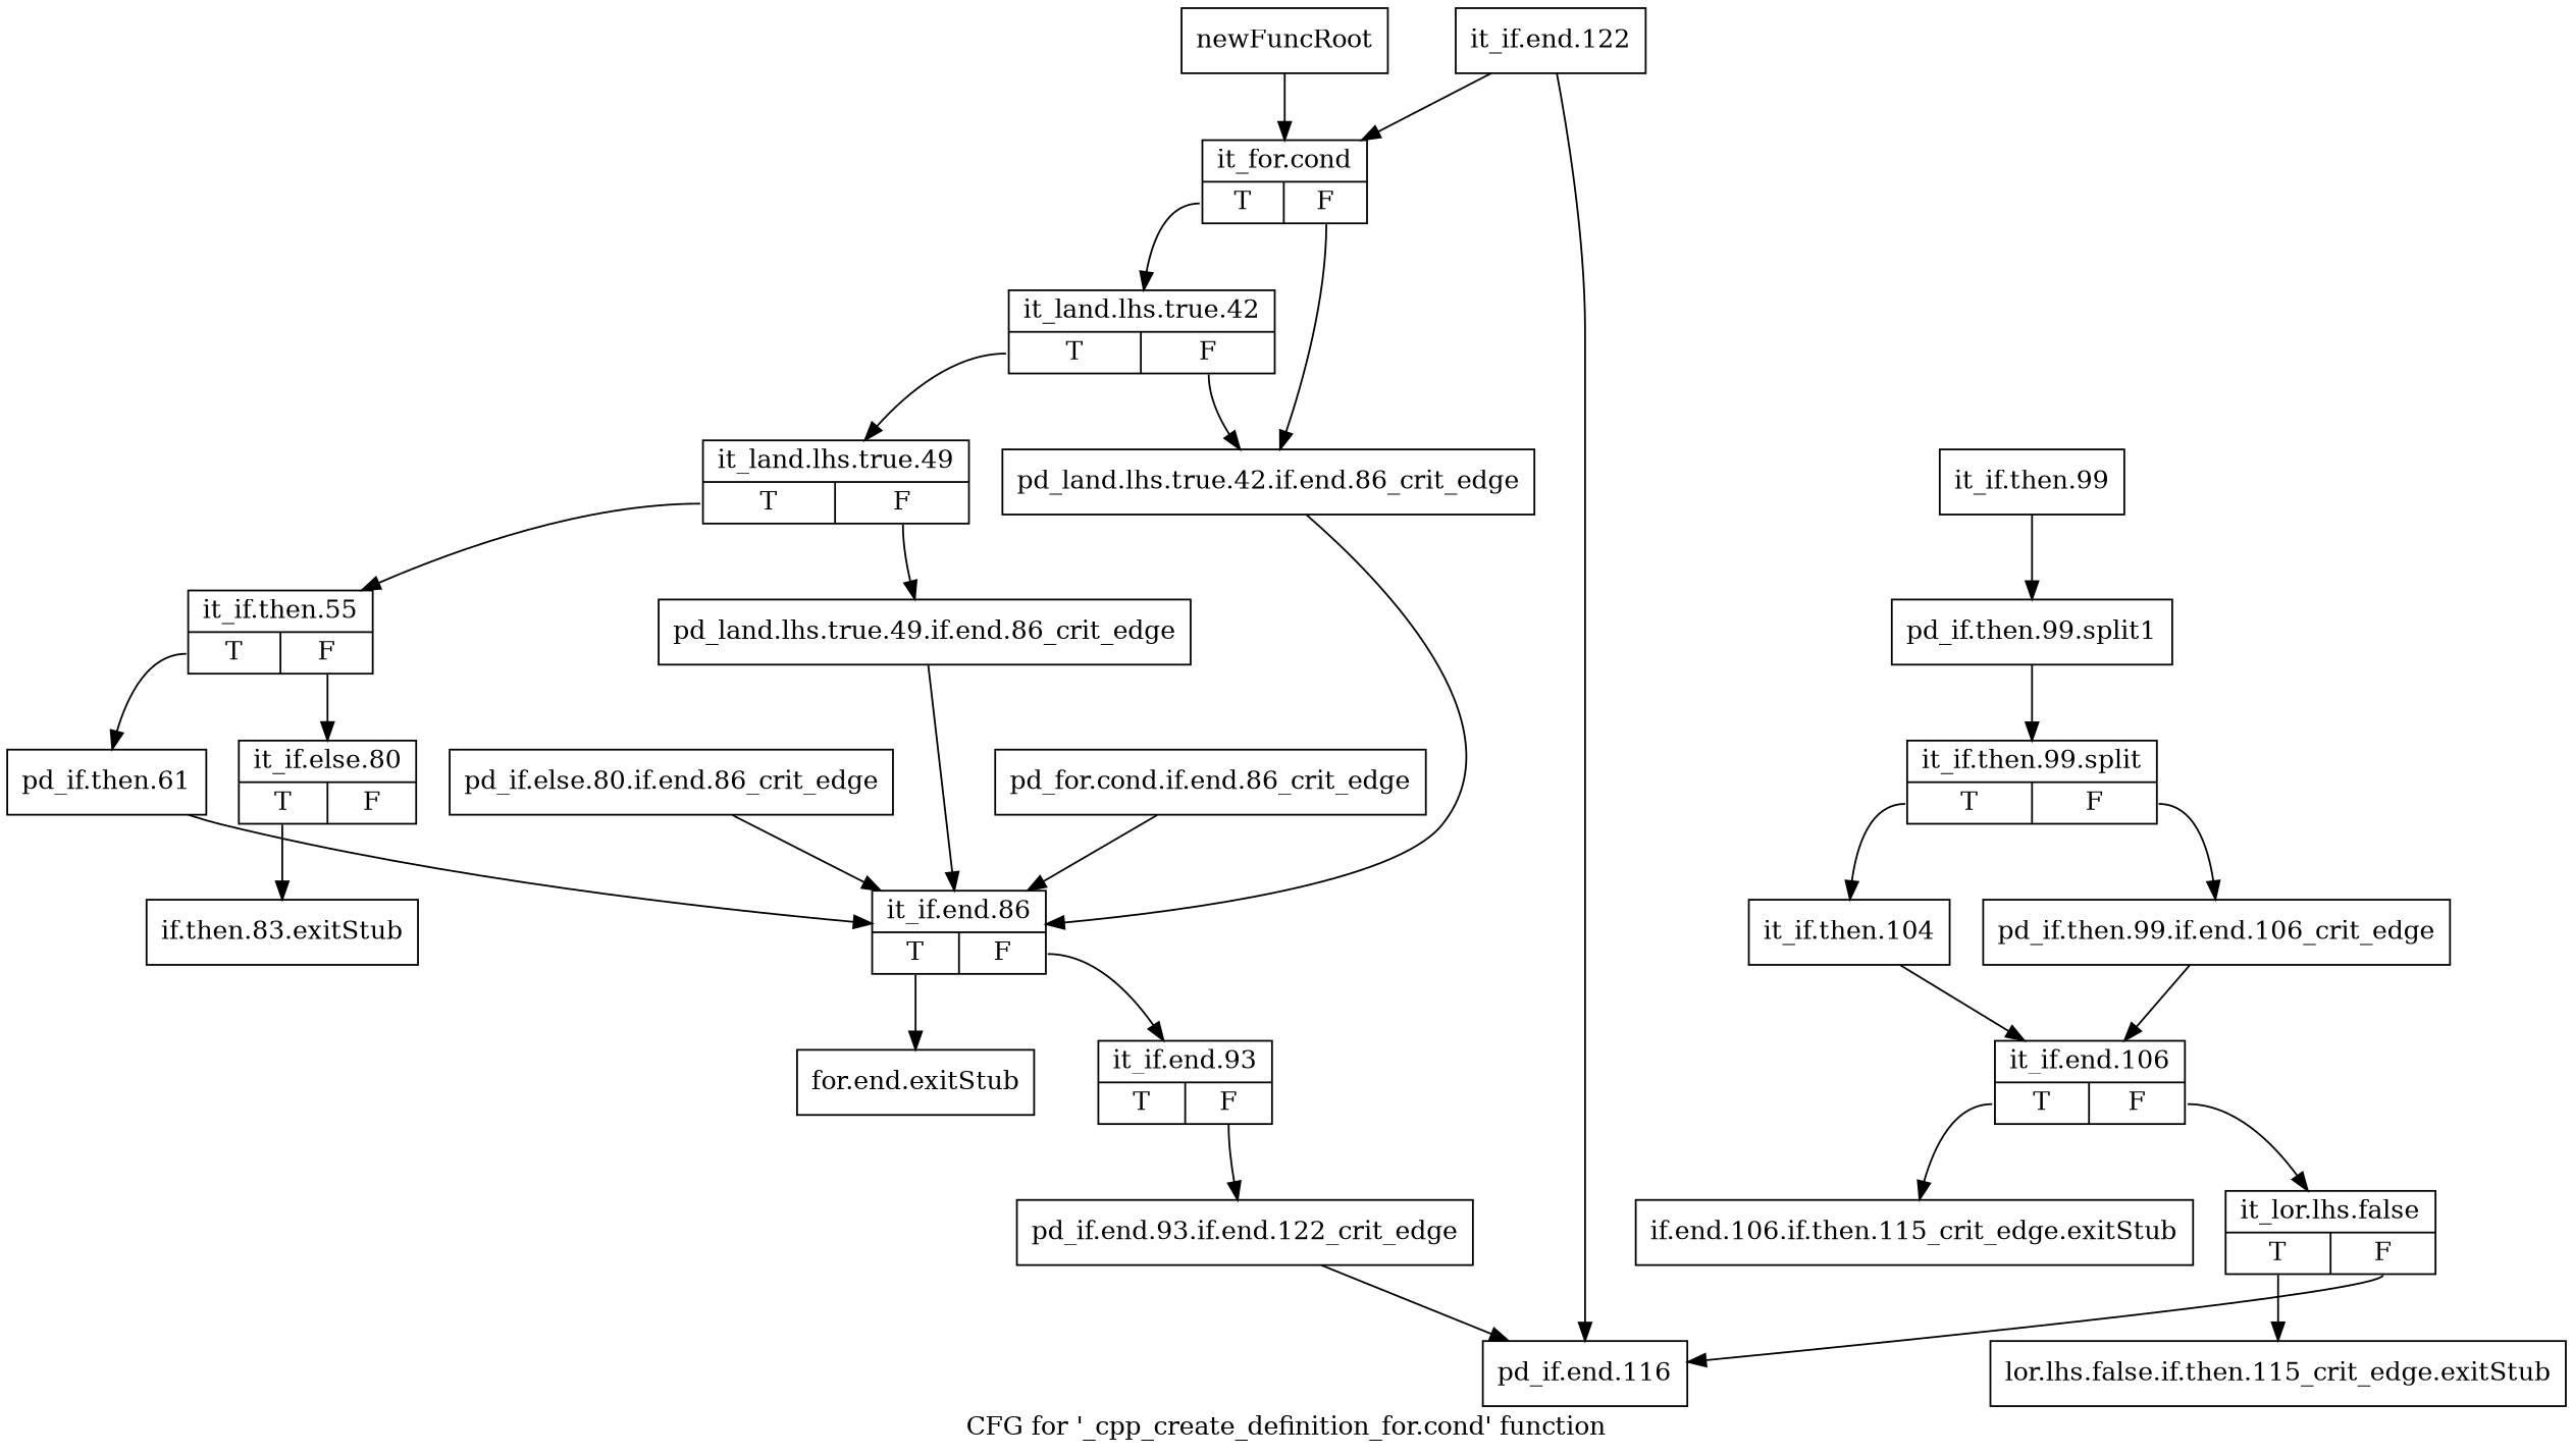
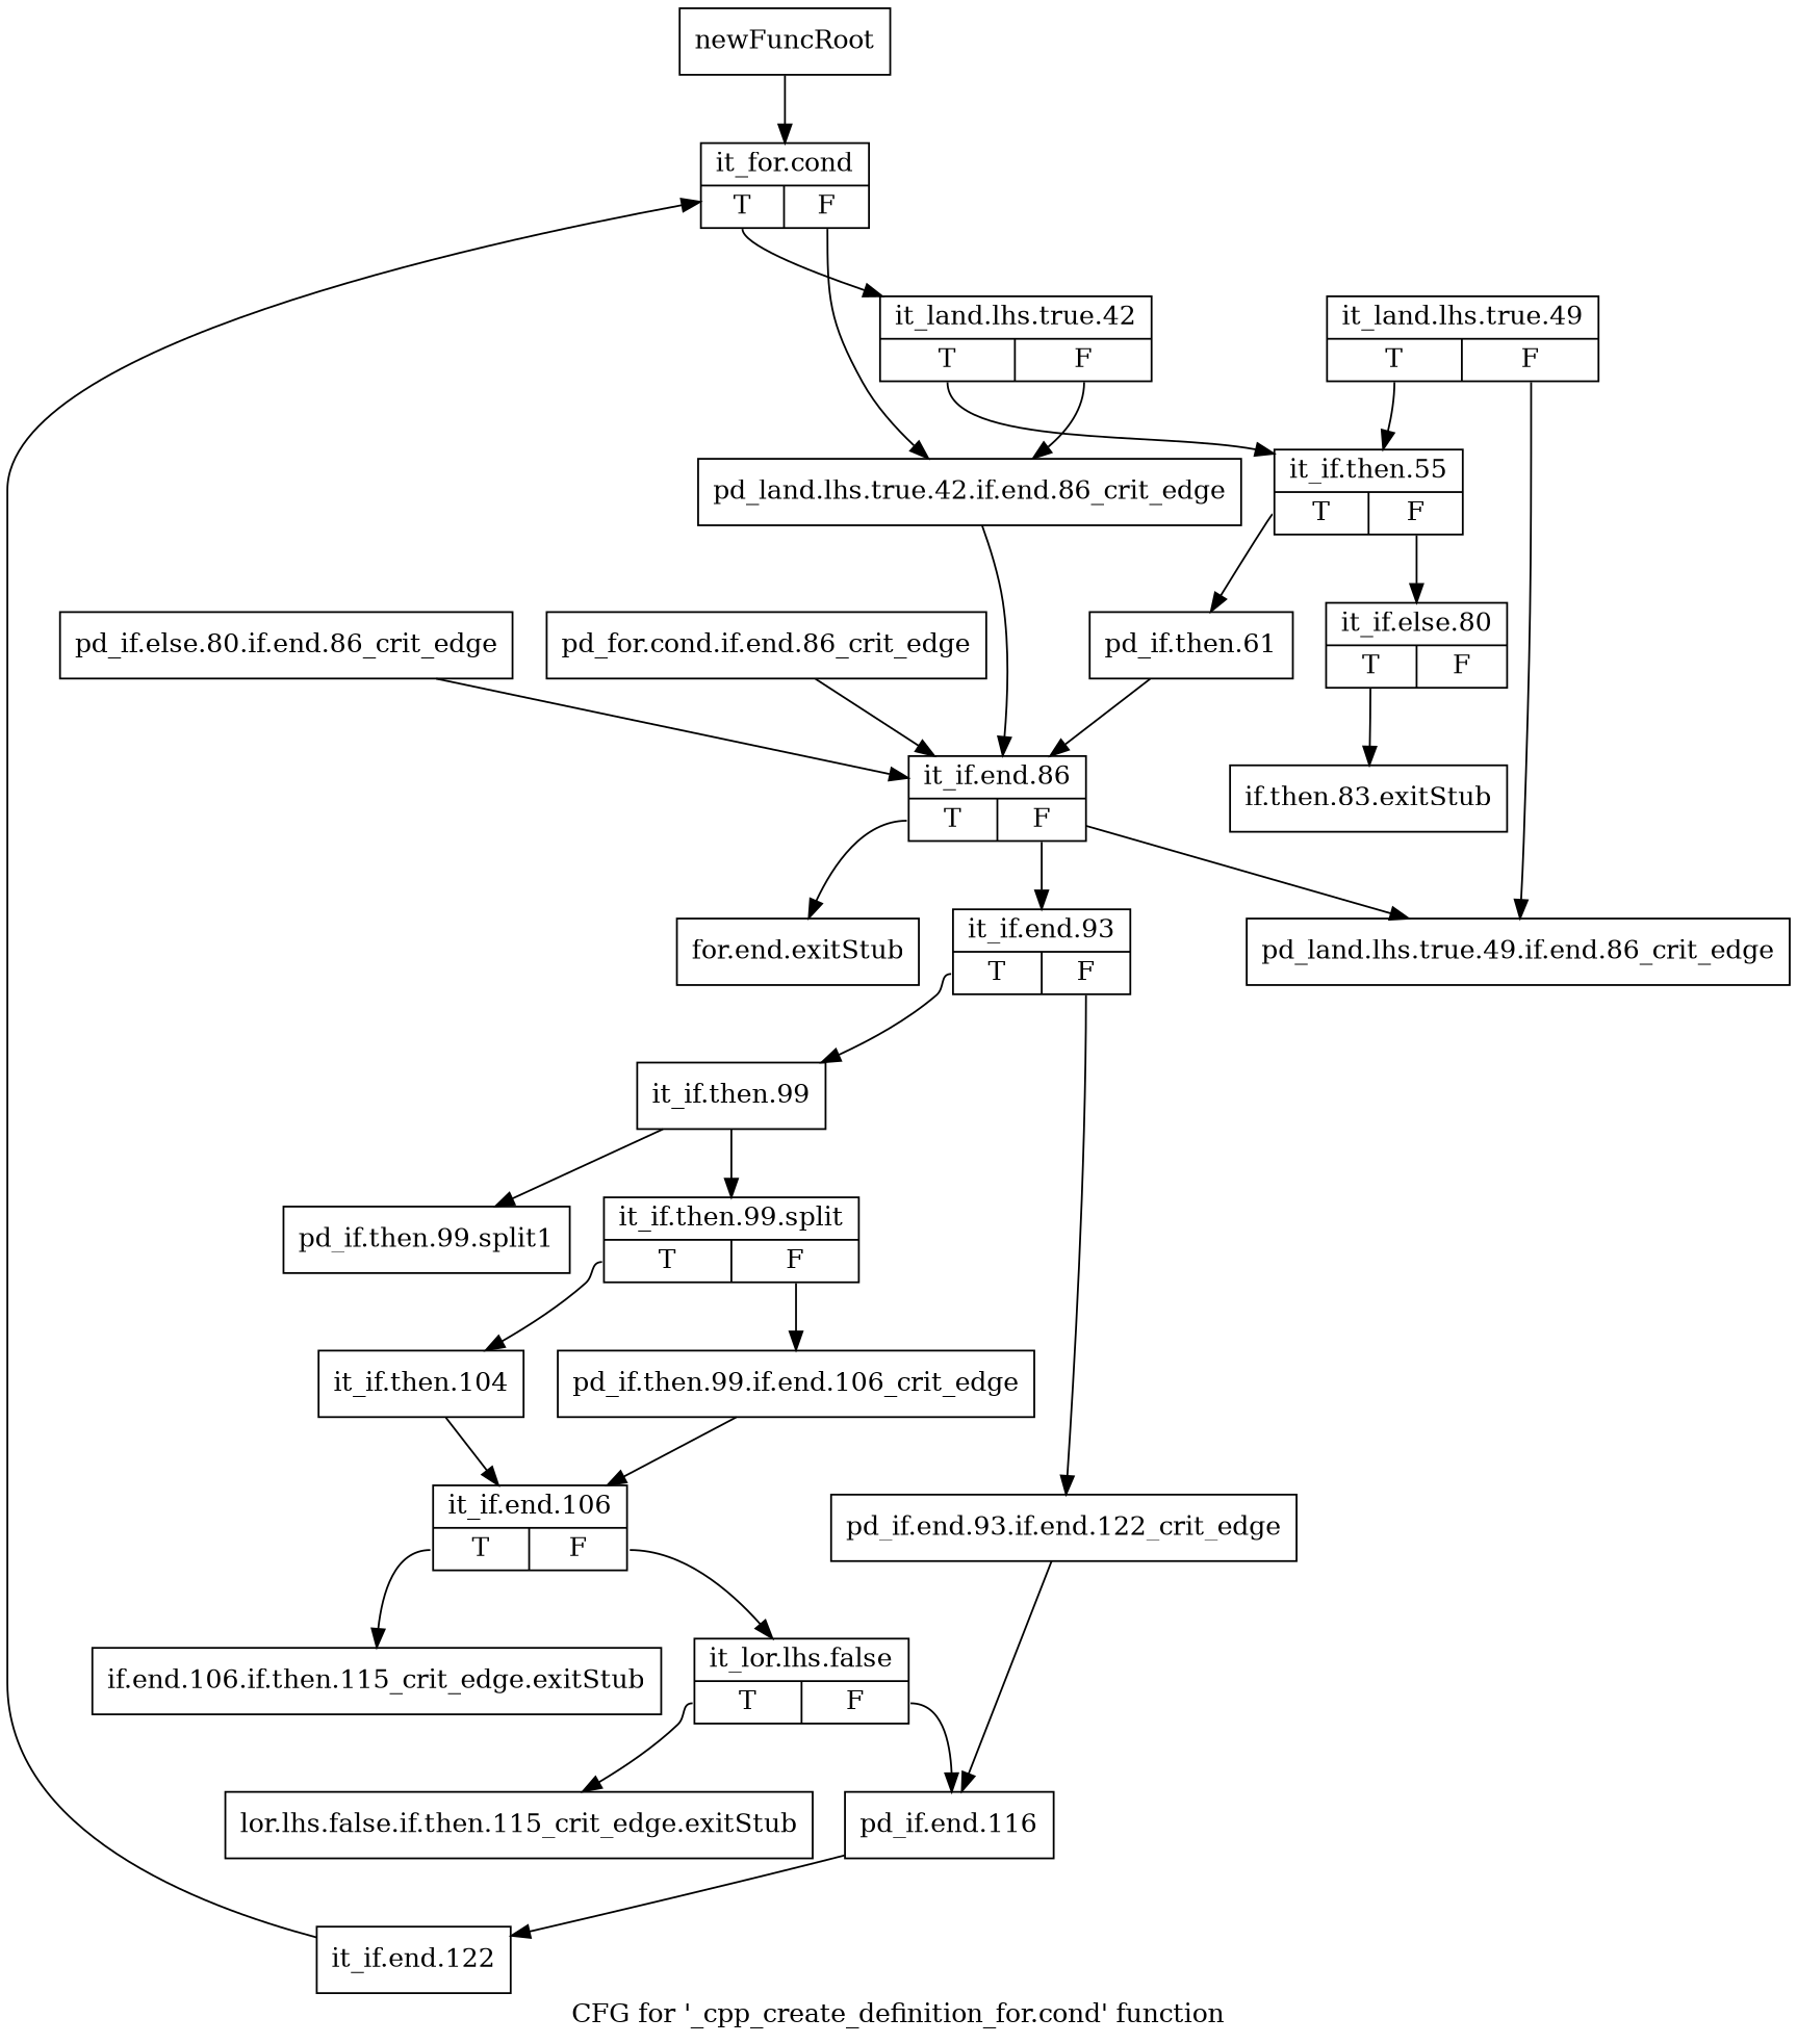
  digraph {
    label="CFG for '_cpp_create_definition_for.cond' function"
    node [shape=record]
    n1 [label="{newFuncRoot}"]
    n2 [label="{it_for.cond|{<s0>T|<s1>F}}"]
    n3 [label="{it_land.lhs.true.42|{<s0>T|<s1>F}}"]
    n4 [label="{pd_land.lhs.true.42.if.end.86_crit_edge}"]
    n5 [label="{it_land.lhs.true.49|{<s0>T|<s1>F}}"]
    n6 [label="{pd_for.cond.if.end.86_crit_edge}"]
    n7 [label="{it_if.end.86|{<s0>T|<s1>F}}"]
    n8 [label="{if.then.83.exitStub}"]
    n9 [label="{for.end.exitStub}"]
    n10 [label="{if.end.106.if.then.115_crit_edge.exitStub}"]
    n11 [label="{lor.lhs.false.if.then.115_crit_edge.exitStub}"]
    n12 [label="{it_if.then.55|{<s0>T|<s1>F}}"]
    n13 [label="{pd_land.lhs.true.49.if.end.86_crit_edge}"]
    n14 [label="{it_if.end.93|{<s0>T|<s1>F}}"]
    n15 [label="{it_if.then.99}"]
    n16 [label="{pd_if.end.93.if.end.122_crit_edge}"]
    n17 [label="{pd_if.then.61}"]
    n18 [label="{it_if.else.80|{<s0>T|<s1>F}}"]
    n19 [label="{pd_if.else.80.if.end.86_crit_edge}"]
    n20 [label="{pd_if.then.99.split1}"]
    n21 [label="{pd_if.end.116}"]
    n22 [label="{it_if.then.99.split|{<s0>T|<s1>F}}"]
    n23 [label="{it_if.end.122}"]
    n24 [label="{it_if.then.104}"]
    n25 [label="{pd_if.then.99.if.end.106_crit_edge}"]
    n26 [label="{it_if.end.106|{<s0>T|<s1>F}}"]
    n27 [label="{it_lor.lhs.false|{<s0>T|<s1>F}}"]
    n1 -> n2
    n2 -> n3 [tailport=s0]
    n2 -> n4 [tailport=s1]
    n3 -> n4 [tailport=s1]
-   n3 -> n5 [tailport=s0]
+   n3 -> n12 [tailport=s0]
    n4 -> n7
    n5 -> n12 [tailport=s0]
    n5 -> n13 [tailport=s1]
    n6 -> n7
    n7 -> n9 [tailport=s0]
    n7 -> n14 [tailport=s1]
    n12 -> n17 [tailport=s0]
    n12 -> n18 [tailport=s1]
-   n13 -> n7
+   n7 -> n13
+   n14 -> n15 [tailport=s0]
    n14 -> n16 [tailport=s1]
    n15 -> n20
    n16 -> n21
    n17 -> n7
    n18 -> n8 [tailport=s0]
    n19 -> n7
-   n20 -> n22
-   n23 -> n21
+   n15 -> n22
+   n21 -> n23
    n22 -> n24 [tailport=s0]
    n22 -> n25 [tailport=s1]
    n23 -> n2
    n24 -> n26
    n25 -> n26
    n26 -> n10 [tailport=s0]
    n26 -> n27 [tailport=s1]
    n27 -> n11 [tailport=s0]
    n27 -> n21 [tailport=s1]
  }
